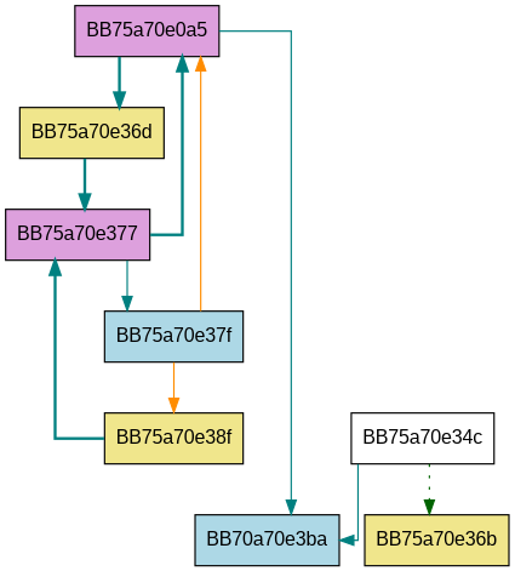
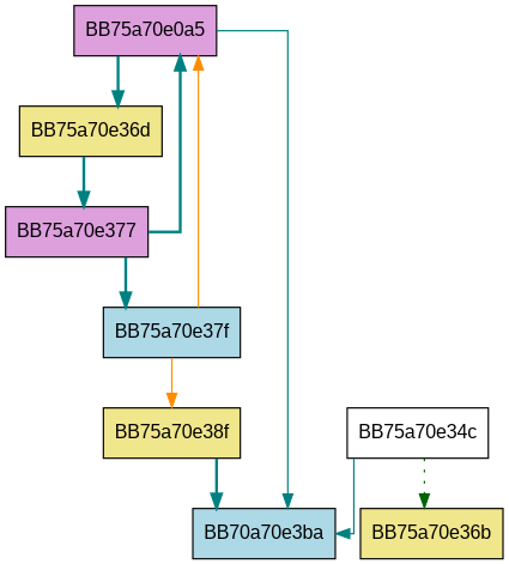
  digraph {
    fontname="Liberation Sans"
    splines=ortho
    node [fillcolor=khaki fontname="Liberation Sans" shape=box style=filled]
    edge [color=teal fontname="Liberation Sans" style=solid]
    BB75a70e34c [fillcolor=white]
    n2 [fillcolor=lightblue label=BB70a70e3ba]
    BB75a70e36b
    BB75a70e36d
    BB75a70e377 [fillcolor=plum]
    n6 [fillcolor=plum label=BB75a70e0a5]
    BB75a70e37f [fillcolor=lightblue]
    BB75a70e38f
    BB75a70e34c -> n2
    BB75a70e34c -> BB75a70e36b [color=darkgreen style=dotted]
    BB75a70e36d -> BB75a70e377 [style=bold]
    BB75a70e377 -> n6 [style=bold]
-   BB75a70e377 -> BB75a70e37f
+   BB75a70e377 -> BB75a70e37f [style=bold]
    n6 -> n2
    n6 -> BB75a70e36d [style=bold]
    BB75a70e37f -> n6 [color=darkorange]
    BB75a70e37f -> BB75a70e38f [color=darkorange]
-   BB75a70e38f -> BB75a70e377 [style=bold]
+   BB75a70e38f -> n2 [style=bold]
  }
